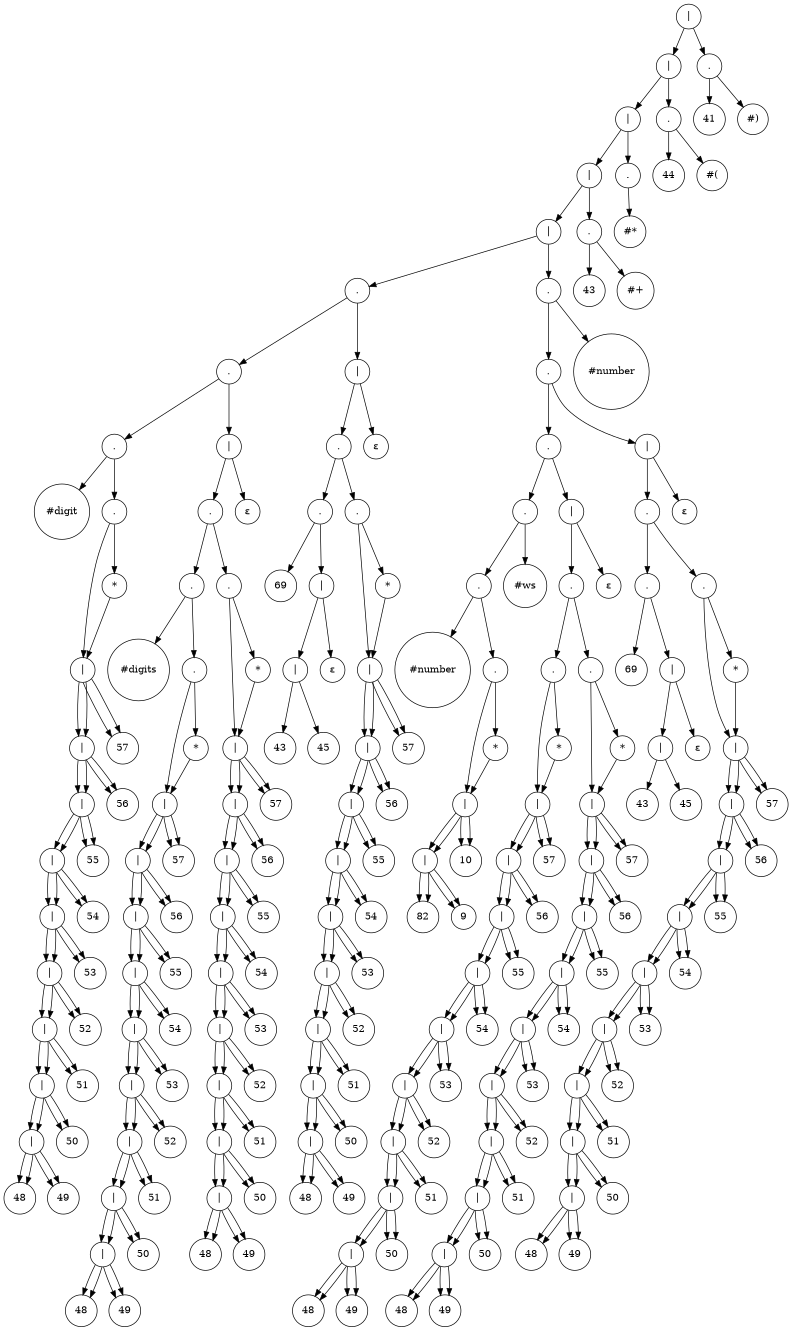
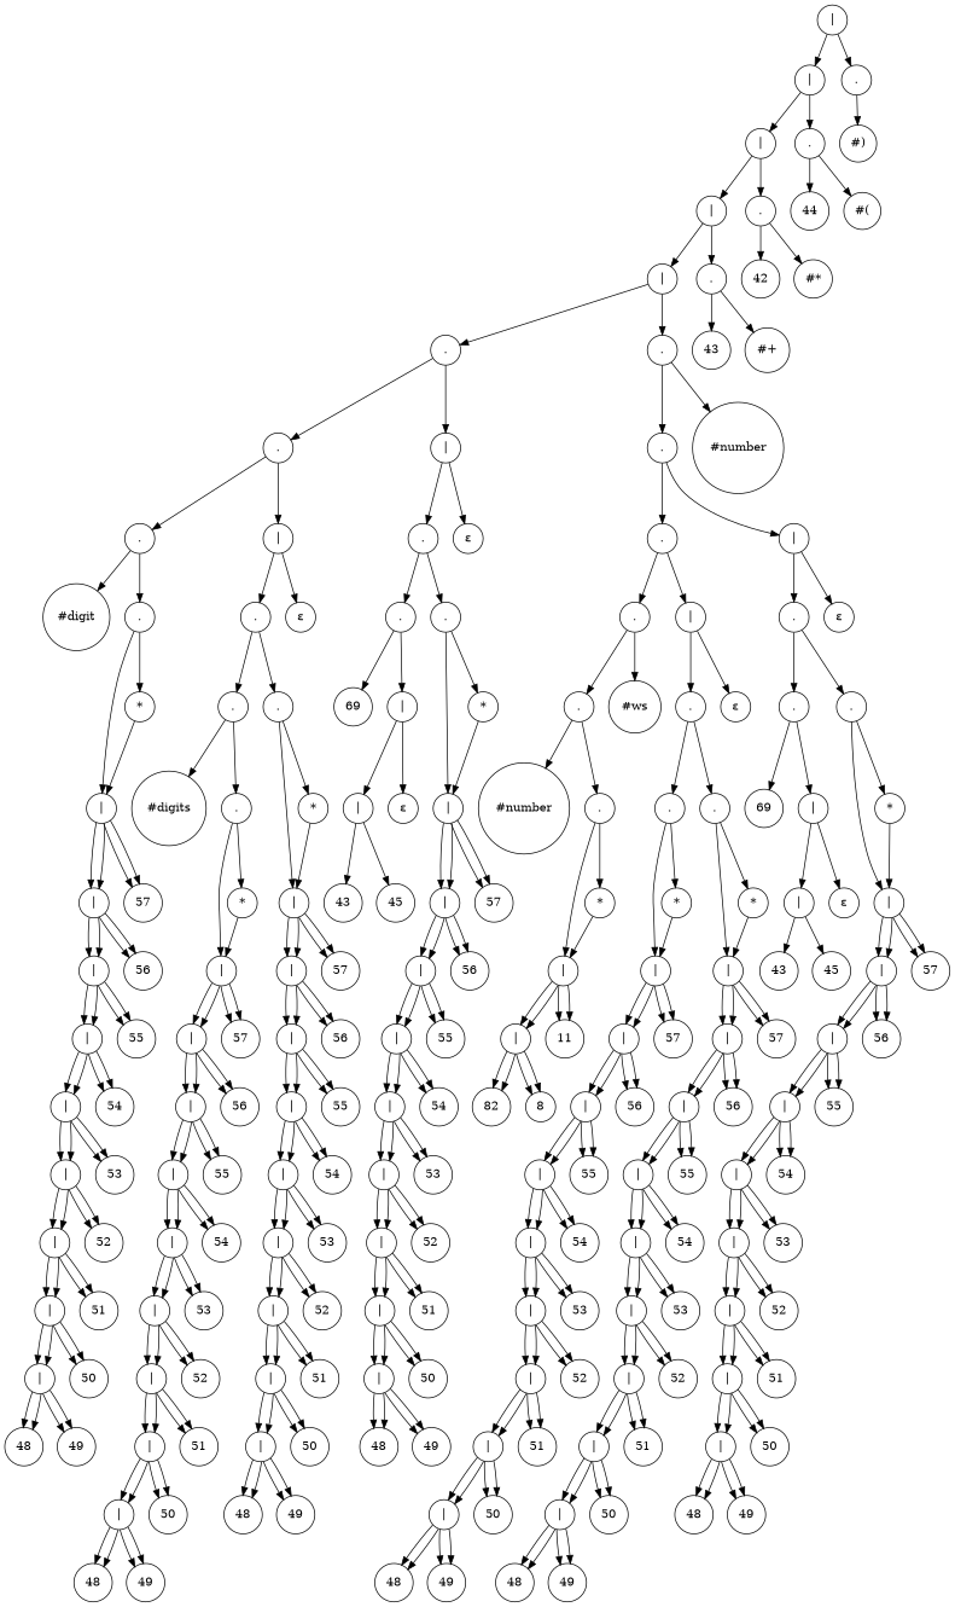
  digraph {
    rankdir=TB
    node [shape=circle]
    n1 [label="|"]
    n2 [label="|"]
    n3 [label="."]
    n4 [label="|"]
    n5 [label="."]
-   n6 [label=41]
    n7 [label="#)"]
    n8 [label="|"]
    n9 [label="."]
    n10 [label=44]
    n11 [label="#("]
    n12 [label="|"]
    n13 [label="."]
+   n14 [label=42]
    n15 [label="#*"]
    n16 [label="."]
    n17 [label="."]
    n18 [label=43]
    n19 [label="#+"]
    n20 [label="."]
    n21 [label="|"]
    n22 [label="."]
    n23 [label="#number"]
    n24 [label="."]
    n25 [label="|"]
    n26 [label="."]
    n27 [label="ε"]
    n28 [label="#digit"]
    n29 [label="."]
    n30 [label="."]
    n31 [label="ε"]
    n32 [label="|"]
    n33 [label="*"]
    n34 [label="|"]
    n35 [label=57]
    n36 [label="|"]
    n37 [label=56]
    n38 [label="|"]
    n39 [label=55]
    n40 [label="|"]
    n41 [label=54]
    n42 [label="|"]
    n43 [label=53]
    n44 [label="|"]
    n45 [label=52]
    n46 [label="|"]
    n47 [label=51]
    n48 [label="|"]
    n49 [label=50]
    n50 [label=48]
    n51 [label=49]
    n52 [label="."]
    n53 [label="."]
    n54 [label="#digits"]
    n55 [label="."]
    n56 [label="|"]
    n57 [label="*"]
    n58 [label="|"]
    n59 [label="*"]
    n60 [label="|"]
    n61 [label=57]
    n62 [label="|"]
    n63 [label=56]
    n64 [label="|"]
    n65 [label=55]
    n66 [label="|"]
    n67 [label=54]
    n68 [label="|"]
    n69 [label=53]
    n70 [label="|"]
    n71 [label=52]
    n72 [label="|"]
    n73 [label=51]
    n74 [label="|"]
    n75 [label=50]
    n76 [label=48]
    n77 [label=49]
    n78 [label="|"]
    n79 [label=57]
    n80 [label="|"]
    n81 [label=56]
    n82 [label="|"]
    n83 [label=55]
    n84 [label="|"]
    n85 [label=54]
    n86 [label="|"]
    n87 [label=53]
    n88 [label="|"]
    n89 [label=52]
    n90 [label="|"]
    n91 [label=51]
    n92 [label="|"]
    n93 [label=50]
    n94 [label=48]
    n95 [label=49]
    n96 [label="."]
    n97 [label="."]
    n98 [label=69]
    n99 [label="|"]
    n100 [label="|"]
    n101 [label="*"]
    n102 [label="|"]
    n103 [label="ε"]
    n104 [label=43]
    n105 [label=45]
    n106 [label="|"]
    n107 [label=57]
    n108 [label="|"]
    n109 [label=56]
    n110 [label="|"]
    n111 [label=55]
    n112 [label="|"]
    n113 [label=54]
    n114 [label="|"]
    n115 [label=53]
    n116 [label="|"]
    n117 [label=52]
    n118 [label="|"]
    n119 [label=51]
    n120 [label="|"]
    n121 [label=50]
    n122 [label=48]
    n123 [label=49]
    n124 [label="."]
    n125 [label="|"]
    n126 [label="."]
    n127 [label="|"]
    n128 [label="."]
    n129 [label="ε"]
    n130 [label="."]
    n131 [label="#ws"]
    n132 [label="."]
    n133 [label="ε"]
    n134 [label="#number"]
    n135 [label="."]
    n136 [label="|"]
    n137 [label="*"]
    n138 [label="|"]
-   n139 [label=10]
+   n139 [label=11]
    n140 [label=82]
-   n141 [label=9]
+   n141 [label=8]
    n142 [label="."]
    n143 [label="."]
    n144 [label="|"]
    n145 [label="*"]
    n146 [label="|"]
    n147 [label="*"]
    n148 [label="|"]
    n149 [label=57]
    n150 [label="|"]
    n151 [label=56]
    n152 [label="|"]
    n153 [label=55]
    n154 [label="|"]
    n155 [label=54]
    n156 [label="|"]
    n157 [label=53]
    n158 [label="|"]
    n159 [label=52]
    n160 [label="|"]
    n161 [label=51]
    n162 [label="|"]
    n163 [label=50]
    n164 [label=48]
    n165 [label=49]
    n166 [label="|"]
    n167 [label=57]
    n168 [label="|"]
    n169 [label=56]
    n170 [label="|"]
    n171 [label=55]
    n172 [label="|"]
    n173 [label=54]
    n174 [label="|"]
    n175 [label=53]
    n176 [label="|"]
    n177 [label=52]
    n178 [label="|"]
    n179 [label=51]
    n180 [label="|"]
    n181 [label=50]
    n182 [label=48]
    n183 [label=49]
    n184 [label="."]
    n185 [label="."]
    n186 [label=69]
    n187 [label="|"]
    n188 [label="|"]
    n189 [label="*"]
    n190 [label="|"]
    n191 [label="ε"]
    n192 [label=43]
    n193 [label=45]
    n194 [label="|"]
    n195 [label=57]
    n196 [label="|"]
    n197 [label=56]
    n198 [label="|"]
    n199 [label=55]
    n200 [label="|"]
    n201 [label=54]
    n202 [label="|"]
    n203 [label=53]
    n204 [label="|"]
    n205 [label=52]
    n206 [label="|"]
    n207 [label=51]
    n208 [label="|"]
    n209 [label=50]
    n210 [label=48]
    n211 [label=49]
    n1 -> n2
    n1 -> n3
    n2 -> n4
    n2 -> n5
-   n3 -> n6
    n3 -> n7
    n4 -> n8
    n4 -> n9
    n5 -> n10
    n5 -> n11
    n8 -> n12
    n8 -> n13
+   n9 -> n14
    n9 -> n15
    n12 -> n16
    n12 -> n17
    n13 -> n18
    n13 -> n19
    n16 -> n20
    n16 -> n21
    n17 -> n22
    n17 -> n23
    n20 -> n24
    n20 -> n25
    n21 -> n26
    n21 -> n27
    n22 -> n124
    n22 -> n125
    n24 -> n28
    n24 -> n29
    n25 -> n30
    n25 -> n31
    n26 -> n96
    n26 -> n97
    n29 -> n32
    n29 -> n33
    n30 -> n52
    n30 -> n53
    n32 -> n34
    n32 -> n34
    n32 -> n35
    n32 -> n35
    n33 -> n32
    n34 -> n36
    n34 -> n36
    n34 -> n37
    n34 -> n37
    n36 -> n38
    n36 -> n38
    n36 -> n39
    n36 -> n39
    n38 -> n40
    n38 -> n40
    n38 -> n41
    n38 -> n41
    n40 -> n42
    n40 -> n42
    n40 -> n43
    n40 -> n43
    n42 -> n44
    n42 -> n44
    n42 -> n45
    n42 -> n45
    n44 -> n46
    n44 -> n46
    n44 -> n47
    n44 -> n47
    n46 -> n48
    n46 -> n48
    n46 -> n49
    n46 -> n49
    n48 -> n50
    n48 -> n50
    n48 -> n51
    n48 -> n51
    n52 -> n54
    n52 -> n55
    n53 -> n56
    n53 -> n57
    n55 -> n58
    n55 -> n59
    n56 -> n78
    n56 -> n78
    n56 -> n79
    n56 -> n79
    n57 -> n56
    n58 -> n60
    n58 -> n60
    n58 -> n61
    n58 -> n61
    n59 -> n58
    n60 -> n62
    n60 -> n62
    n60 -> n63
    n60 -> n63
    n62 -> n64
    n62 -> n64
    n62 -> n65
    n62 -> n65
    n64 -> n66
    n64 -> n66
    n64 -> n67
    n64 -> n67
    n66 -> n68
    n66 -> n68
    n66 -> n69
    n66 -> n69
    n68 -> n70
    n68 -> n70
    n68 -> n71
    n68 -> n71
    n70 -> n72
    n70 -> n72
    n70 -> n73
    n70 -> n73
    n72 -> n74
    n72 -> n74
    n72 -> n75
    n72 -> n75
    n74 -> n76
    n74 -> n76
    n74 -> n77
    n74 -> n77
    n78 -> n80
    n78 -> n80
    n78 -> n81
    n78 -> n81
    n80 -> n82
    n80 -> n82
    n80 -> n83
    n80 -> n83
    n82 -> n84
    n82 -> n84
    n82 -> n85
    n82 -> n85
    n84 -> n86
    n84 -> n86
    n84 -> n87
    n84 -> n87
    n86 -> n88
    n86 -> n88
    n86 -> n89
    n86 -> n89
    n88 -> n90
    n88 -> n90
    n88 -> n91
    n88 -> n91
    n90 -> n92
    n90 -> n92
    n90 -> n93
    n90 -> n93
    n92 -> n94
    n92 -> n94
    n92 -> n95
    n92 -> n95
    n96 -> n98
    n96 -> n99
    n97 -> n100
    n97 -> n101
    n99 -> n102
    n99 -> n103
    n100 -> n106
    n100 -> n106
    n100 -> n107
    n100 -> n107
    n101 -> n100
    n102 -> n104
    n102 -> n105
    n106 -> n108
    n106 -> n108
    n106 -> n109
    n106 -> n109
    n108 -> n110
    n108 -> n110
    n108 -> n111
    n108 -> n111
    n110 -> n112
    n110 -> n112
    n110 -> n113
    n110 -> n113
    n112 -> n114
    n112 -> n114
    n112 -> n115
    n112 -> n115
    n114 -> n116
    n114 -> n116
    n114 -> n117
    n114 -> n117
    n116 -> n118
    n116 -> n118
    n116 -> n119
    n116 -> n119
    n118 -> n120
    n118 -> n120
    n118 -> n121
    n118 -> n121
    n120 -> n122
    n120 -> n122
    n120 -> n123
    n120 -> n123
    n124 -> n126
    n124 -> n127
    n125 -> n128
    n125 -> n129
    n126 -> n130
    n126 -> n131
    n127 -> n132
    n127 -> n133
    n128 -> n184
    n128 -> n185
    n130 -> n134
    n130 -> n135
    n132 -> n142
    n132 -> n143
    n135 -> n136
    n135 -> n137
    n136 -> n138
    n136 -> n138
    n136 -> n139
    n136 -> n139
    n137 -> n136
    n138 -> n140
    n138 -> n140
    n138 -> n141
    n138 -> n141
    n142 -> n144
    n142 -> n145
    n143 -> n146
    n143 -> n147
    n144 -> n148
    n144 -> n148
    n144 -> n149
    n144 -> n149
    n145 -> n144
    n146 -> n166
    n146 -> n166
    n146 -> n167
    n146 -> n167
    n147 -> n146
    n148 -> n150
    n148 -> n150
    n148 -> n151
    n148 -> n151
    n150 -> n152
    n150 -> n152
    n150 -> n153
    n150 -> n153
    n152 -> n154
    n152 -> n154
    n152 -> n155
    n152 -> n155
    n154 -> n156
    n154 -> n156
    n154 -> n157
    n154 -> n157
    n156 -> n158
    n156 -> n158
    n156 -> n159
    n156 -> n159
    n158 -> n160
    n158 -> n160
    n158 -> n161
    n158 -> n161
    n160 -> n162
    n160 -> n162
    n160 -> n163
    n160 -> n163
    n162 -> n164
    n162 -> n164
    n162 -> n165
    n162 -> n165
    n166 -> n168
    n166 -> n168
    n166 -> n169
    n166 -> n169
    n168 -> n170
    n168 -> n170
    n168 -> n171
    n168 -> n171
    n170 -> n172
    n170 -> n172
    n170 -> n173
    n170 -> n173
    n172 -> n174
    n172 -> n174
    n172 -> n175
    n172 -> n175
    n174 -> n176
    n174 -> n176
    n174 -> n177
    n174 -> n177
    n176 -> n178
    n176 -> n178
    n176 -> n179
    n176 -> n179
    n178 -> n180
    n178 -> n180
    n178 -> n181
    n178 -> n181
    n180 -> n182
    n180 -> n182
    n180 -> n183
    n180 -> n183
    n184 -> n186
    n184 -> n187
    n185 -> n188
    n185 -> n189
    n187 -> n190
    n187 -> n191
    n188 -> n194
    n188 -> n194
    n188 -> n195
    n188 -> n195
    n189 -> n188
    n190 -> n192
    n190 -> n193
    n194 -> n196
    n194 -> n196
    n194 -> n197
    n194 -> n197
    n196 -> n198
    n196 -> n198
    n196 -> n199
    n196 -> n199
    n198 -> n200
    n198 -> n200
    n198 -> n201
    n198 -> n201
    n200 -> n202
    n200 -> n202
    n200 -> n203
    n200 -> n203
    n202 -> n204
    n202 -> n204
    n202 -> n205
    n202 -> n205
    n204 -> n206
    n204 -> n206
    n204 -> n207
    n204 -> n207
    n206 -> n208
    n206 -> n208
    n206 -> n209
    n206 -> n209
    n208 -> n210
    n208 -> n210
    n208 -> n211
    n208 -> n211
  }
